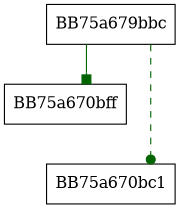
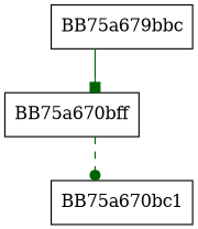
  digraph {
    splines=ortho
    node [shape=box]
    edge [color=darkgreen]
    n1 [label=BB75a679bbc]
    BB75a670bff
    BB75a670bc1
    n1 -> BB75a670bff [arrowhead=box style=solid]
-   n1 -> BB75a670bc1 [arrowhead=dot style=dashed]
+   BB75a670bff -> BB75a670bc1 [arrowhead=dot style=dashed]
  }
